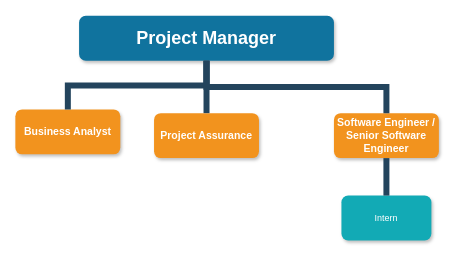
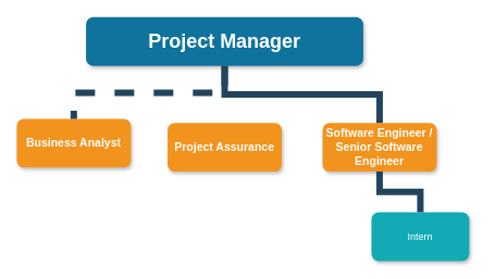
  <mxCell id="0" />
  <mxCell id="1" parent="0" />
  <mxCell id="2" value="Project Manager" style="whiteSpace=wrap;rounded=1;shadow=1;fillColor=#10739E;strokeColor=none;fontColor=#FFFFFF;fontStyle=1;fontSize=24" parent="1" vertex="1"><mxGeometry x="105" y="20" width="340" height="60" as="geometry" /></mxCell>
  <mxCell id="3" value="Business Analyst" style="whiteSpace=wrap;rounded=1;fillColor=#F2931E;strokeColor=none;shadow=1;fontColor=#FFFFFF;fontStyle=1;fontSize=14" parent="1" vertex="1"><mxGeometry x="20" y="145" width="140" height="60" as="geometry" /></mxCell>
  <mxCell id="4" value="Project Assurance" style="whiteSpace=wrap;rounded=1;fillColor=#F2931E;strokeColor=none;shadow=1;fontColor=#FFFFFF;fontStyle=1;fontSize=14" parent="1" vertex="1"><mxGeometry x="205" y="150" width="140" height="60" as="geometry" /></mxCell>
- <mxCell id="5" value="Software Engineer / Senior Software Engineer" style="whiteSpace=wrap;rounded=1;fillColor=#F2931E;strokeColor=none;shadow=1;fontColor=#FFFFFF;fontStyle=1;fontSize=14" parent="1" vertex="1"><mxGeometry x="445" y="150" width="140" height="60" as="geometry" /></mxCell>
+ <mxCell id="5" value="Software Engineer / Senior Software Engineer" style="whiteSpace=wrap;rounded=1;fillColor=#F2931E;strokeColor=none;shadow=1;fontColor=#FFFFFF;fontStyle=1;fontSize=14" parent="1" vertex="1"><mxGeometry x="395" y="150" width="140" height="60" as="geometry" /></mxCell>
  <mxCell id="6" value="Intern" style="whiteSpace=wrap;rounded=1;fillColor=#12AAB5;strokeColor=none;shadow=1;fontColor=#FFFFFF;" parent="1" vertex="1"><mxGeometry x="455" y="260" width="120" height="60" as="geometry" /></mxCell>
  <mxCell id="7" value="" style="edgeStyle=elbowEdgeStyle;elbow=vertical;rounded=0;fontColor=#000000;endArrow=none;endFill=0;strokeWidth=8;strokeColor=#23445D;" parent="1" source="5" target="6" edge="1"><mxGeometry width="100" height="100" relative="1" as="geometry"><mxPoint x="705" y="260" as="sourcePoint" /><mxPoint x="805" y="160" as="targetPoint" /></mxGeometry></mxCell>
- <mxCell id="8" value="" style="edgeStyle=elbowEdgeStyle;elbow=vertical;rounded=0;fontColor=#000000;endArrow=none;endFill=0;strokeWidth=8;strokeColor=#23445D;" parent="1" source="2" target="3" edge="1"><mxGeometry width="100" height="100" relative="1" as="geometry"><mxPoint x="-355" y="110" as="sourcePoint" /><mxPoint x="-255" y="10" as="targetPoint" /></mxGeometry></mxCell>
- <mxCell id="9" value="" style="edgeStyle=elbowEdgeStyle;elbow=vertical;rounded=0;fontColor=#000000;endArrow=none;endFill=0;strokeWidth=8;strokeColor=#23445D;" parent="1" source="2" target="4" edge="1"><mxGeometry width="100" height="100" relative="1" as="geometry"><mxPoint x="-345" y="120" as="sourcePoint" /><mxPoint x="-245" y="20" as="targetPoint" /></mxGeometry></mxCell>
+ <mxCell id="8" value="" style="edgeStyle=elbowEdgeStyle;elbow=vertical;rounded=0;fontColor=#000000;endArrow=none;endFill=0;strokeWidth=8;strokeColor=#23445D;dashed=1;" parent="1" source="2" target="3" edge="1"><mxGeometry width="100" height="100" relative="1" as="geometry"><mxPoint x="-355" y="110" as="sourcePoint" /><mxPoint x="-255" y="10" as="targetPoint" /></mxGeometry></mxCell>
  <mxCell id="10" value="" style="edgeStyle=elbowEdgeStyle;elbow=vertical;rounded=0;fontColor=#000000;endArrow=none;endFill=0;strokeWidth=8;strokeColor=#23445D;" parent="1" source="2" target="5" edge="1"><mxGeometry width="100" height="100" relative="1" as="geometry"><mxPoint x="-335" y="130" as="sourcePoint" /><mxPoint x="-235" y="30" as="targetPoint" /></mxGeometry></mxCell>
